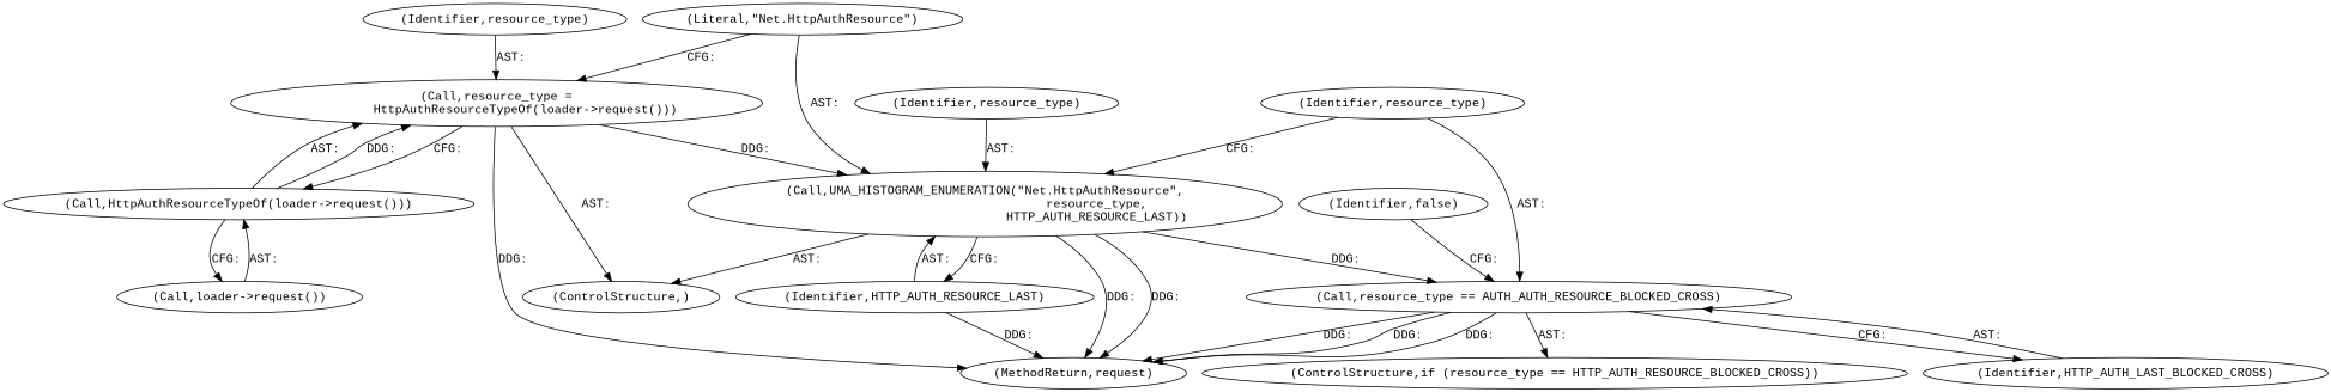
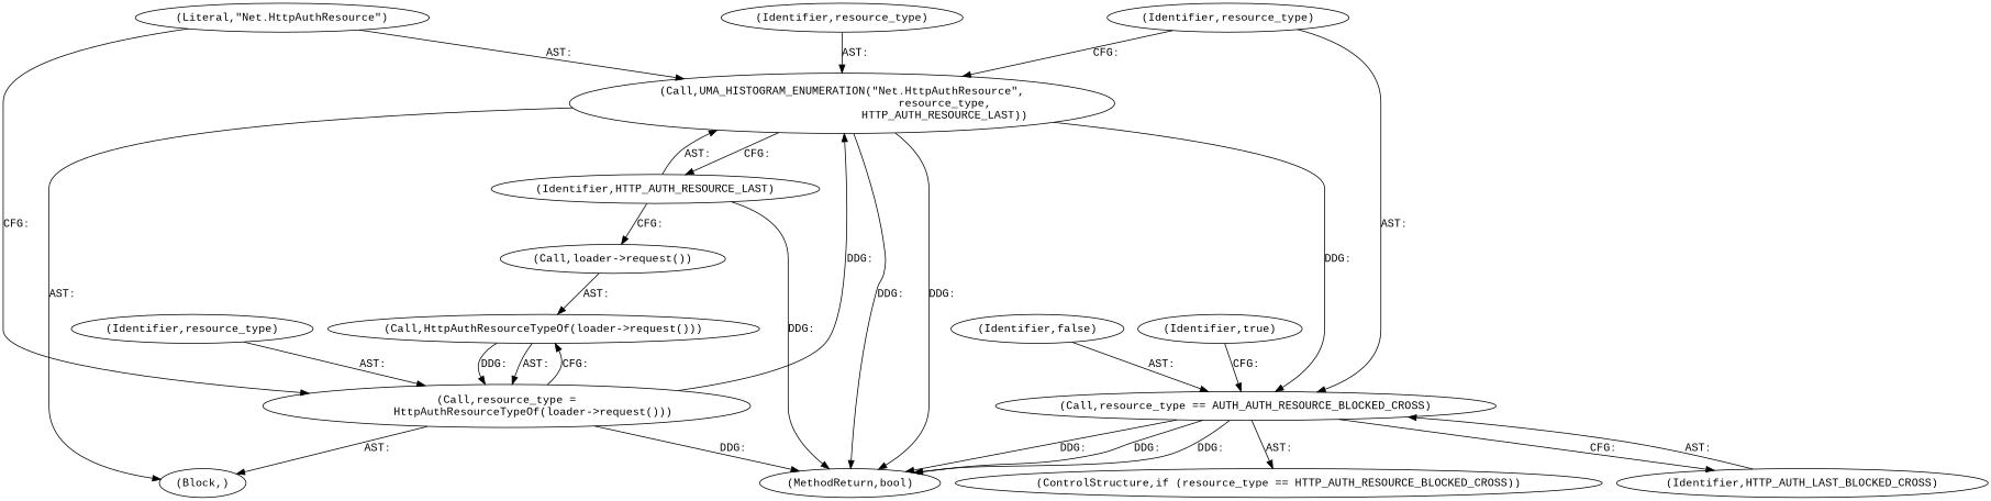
  digraph {
    fontname="Liberation Mono"
    node [fontname="Liberation Mono"]
    edge [fontname="Liberation Mono"]
    n1 [label="(Call,resource_type == AUTH_AUTH_RESOURCE_BLOCKED_CROSS)"]
    n2 [label="(ControlStructure,if (resource_type == HTTP_AUTH_RESOURCE_BLOCKED_CROSS))"]
-   n3 [label="(MethodReturn,request)"]
+   n3 [label="(MethodReturn,bool)"]
    n4 [label="(Identifier,HTTP_AUTH_LAST_BLOCKED_CROSS)"]
    n5 [label="(Call,UMA_HISTOGRAM_ENUMERATION(\"Net.HttpAuthResource\",\n                               resource_type,\n                               HTTP_AUTH_RESOURCE_LAST))"]
    n6 [label="(Identifier,HTTP_AUTH_RESOURCE_LAST)"]
-   n7 [label="(ControlStructure,)"]
+   n7 [label="(Block,)"]
    n8 [label="(Call,resource_type =\n        HttpAuthResourceTypeOf(loader->request()))"]
    n9 [label="(Call,HttpAuthResourceTypeOf(loader->request()))"]
    n10 [label="(Call,loader->request())"]
    n11 [label="(Identifier,resource_type)"]
    n12 [label="(Literal,\"Net.HttpAuthResource\")"]
    n13 [label="(Identifier,resource_type)"]
    n14 [label="(Identifier,false)"]
    n15 [label="(Identifier,resource_type)"]
+   n16 [label="(Identifier,true)"]
    n1 -> n2 [label="AST: "]
    n1 -> n3 [label="DDG: "]
    n1 -> n3 [label="DDG: "]
    n1 -> n3 [label="DDG: "]
    n1 -> n4 [label="CFG: "]
    n4 -> n1 [label="AST: "]
    n5 -> n1 [label="DDG: "]
    n5 -> n3 [label="DDG: "]
    n5 -> n3 [label="DDG: "]
    n5 -> n6 [label="CFG: "]
    n5 -> n7 [label="AST: "]
    n6 -> n3 [label="DDG: "]
    n6 -> n5 [label="AST: "]
    n8 -> n3 [label="DDG: "]
    n8 -> n5 [label="DDG: "]
    n8 -> n7 [label="AST: "]
    n8 -> n9 [label="CFG: "]
    n9 -> n8 [label="AST: "]
    n9 -> n8 [label="DDG: "]
-   n9 -> n10 [label="CFG: "]
+   n6 -> n10 [label="CFG: "]
    n10 -> n9 [label="AST: "]
    n11 -> n1 [label="AST: "]
    n11 -> n5 [label="CFG: "]
    n12 -> n5 [label="AST: "]
    n12 -> n8 [label="CFG: "]
    n13 -> n5 [label="AST: "]
-   n14 -> n1 [label="CFG: "]
+   n14 -> n1 [label="AST: "]
    n15 -> n8 [label="AST: "]
+   n16 -> n1 [label="CFG: "]
  }
